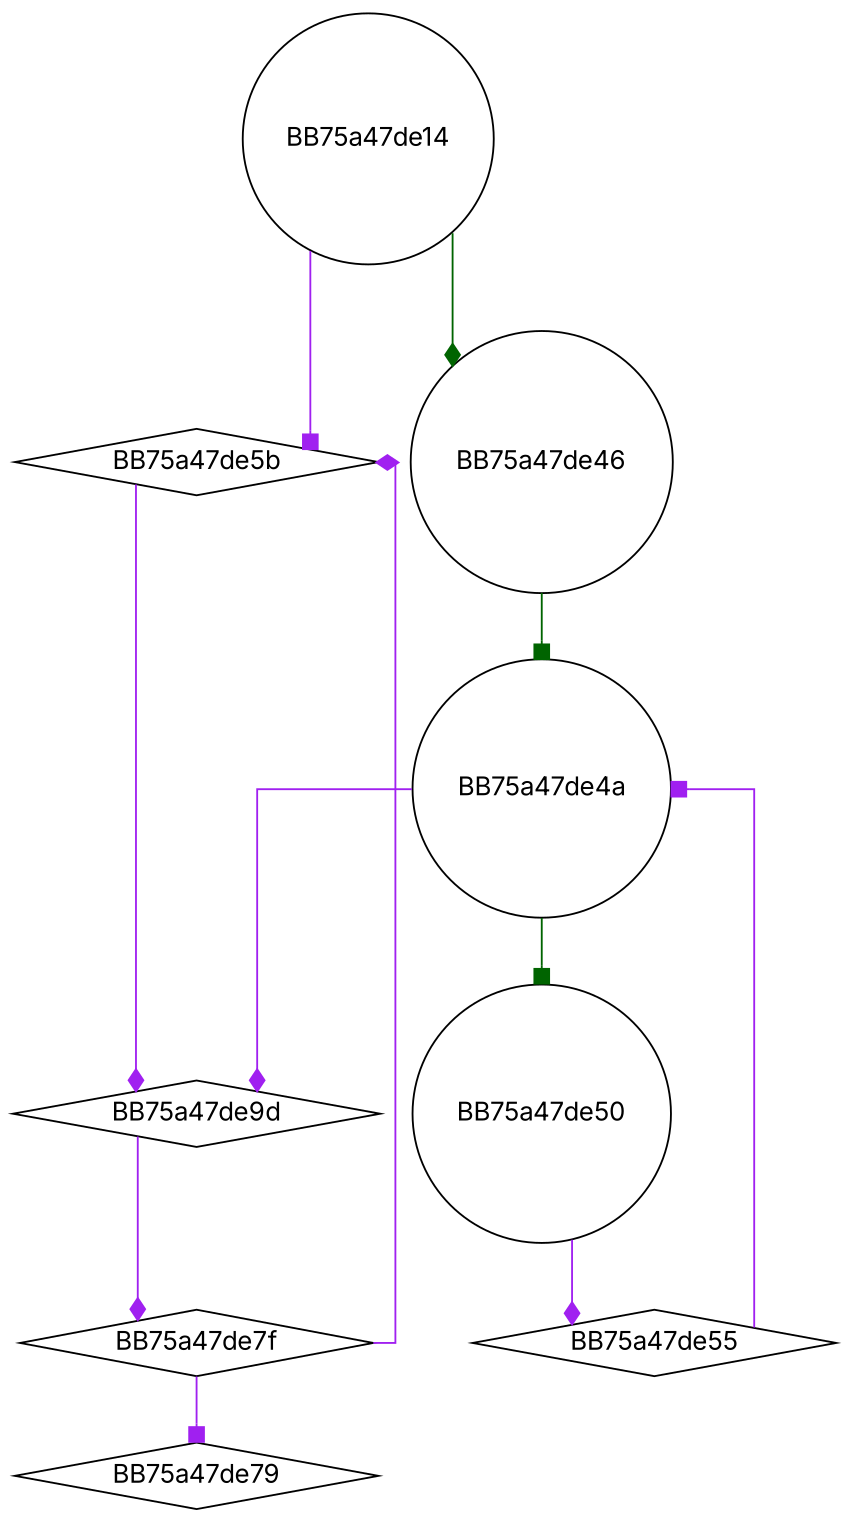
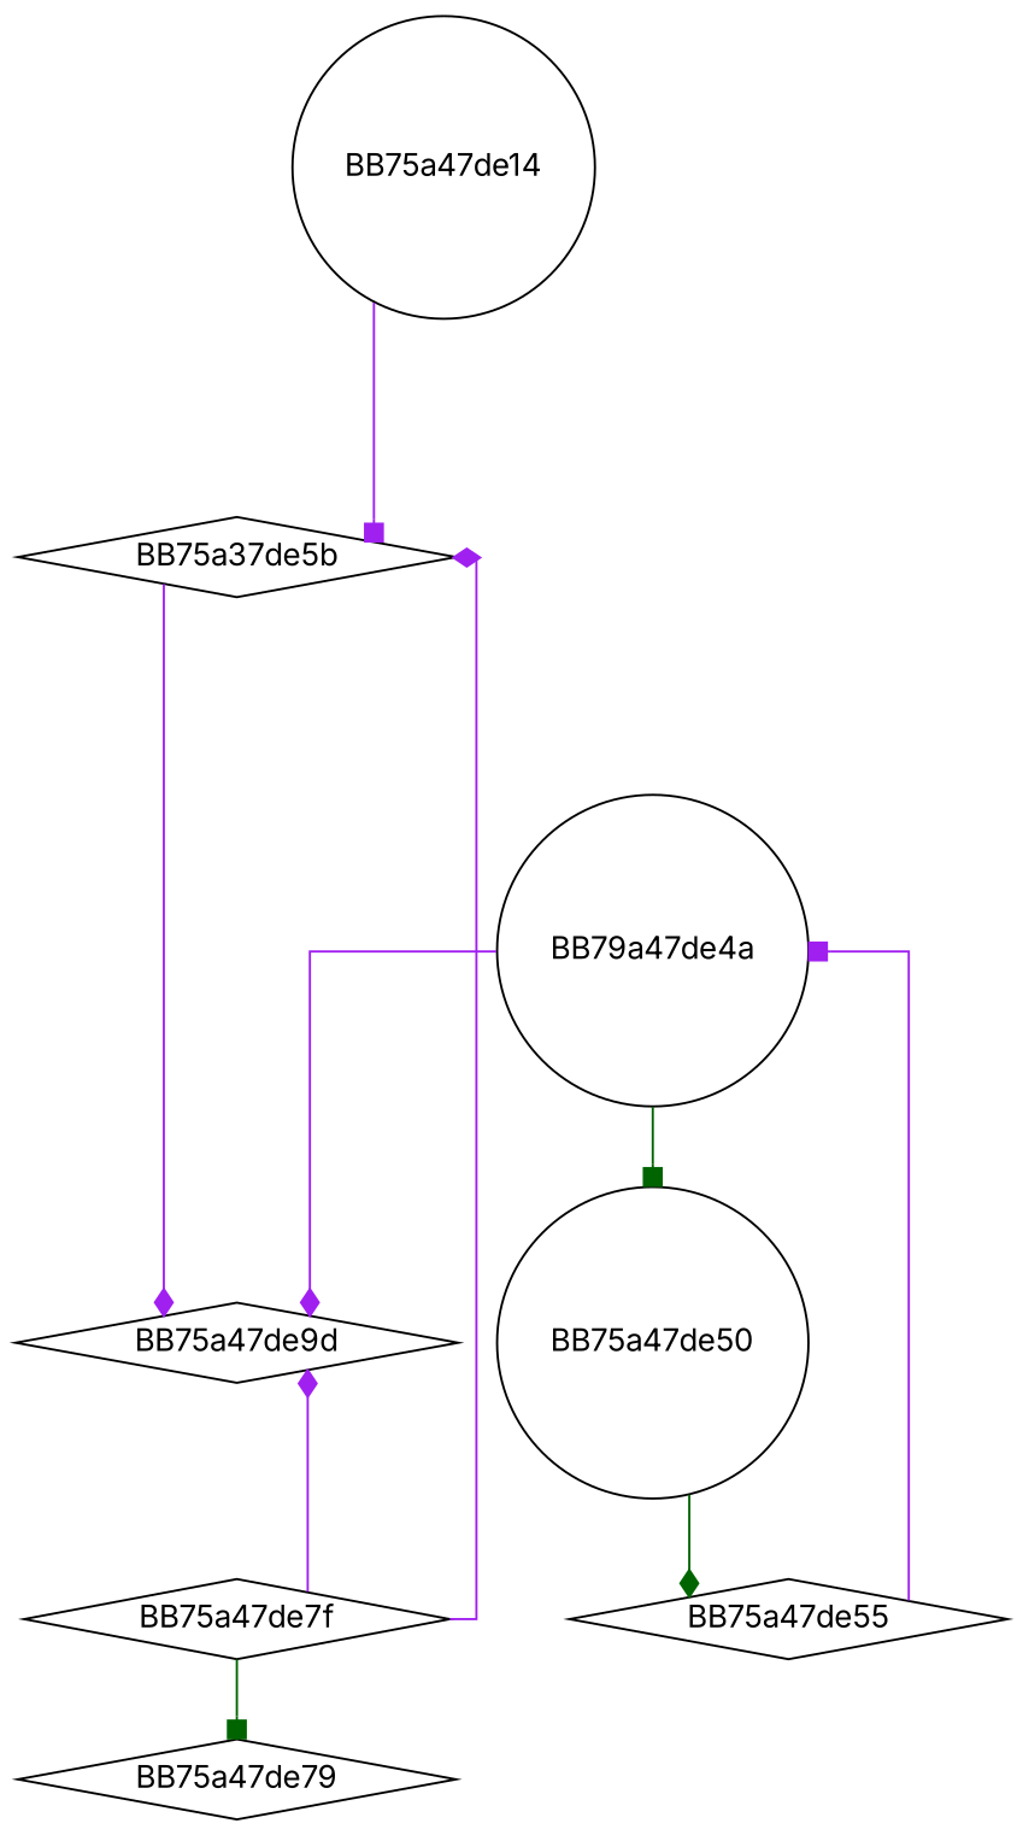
  digraph {
    fontname=Inter
    splines=ortho
    node [fontname=Inter shape=diamond]
    edge [arrowhead=diamond color=purple fontname=Inter]
-   BB75a47de5b
+   BB75a47de5b [label=BB75a37de5b]
    BB75a47de14 [shape=circle]
-   BB75a47de46 [shape=circle]
    n4 [label=BB75a47de9d]
-   BB75a47de4a [shape=circle]
+   BB75a47de4a [shape=circle label=BB79a47de4a]
    BB75a47de7f
    BB75a47de50 [shape=circle]
    BB75a47de55
    BB75a47de79
    BB75a47de5b -> n4
    BB75a47de14 -> BB75a47de5b [arrowhead=box]
-   BB75a47de14 -> BB75a47de46 [color=darkgreen]
-   BB75a47de46 -> BB75a47de4a [arrowhead=box color=darkgreen]
-   n4 -> BB75a47de7f
+   BB75a47de7f -> n4
    BB75a47de4a -> n4
    BB75a47de4a -> BB75a47de50 [arrowhead=box color=darkgreen]
    BB75a47de7f -> BB75a47de5b
-   BB75a47de7f -> BB75a47de79 [arrowhead=box]
-   BB75a47de50 -> BB75a47de55
+   BB75a47de7f -> BB75a47de79 [arrowhead=box color=darkgreen]
+   BB75a47de50 -> BB75a47de55 [color=darkgreen]
    BB75a47de55 -> BB75a47de4a [arrowhead=box]
  }
